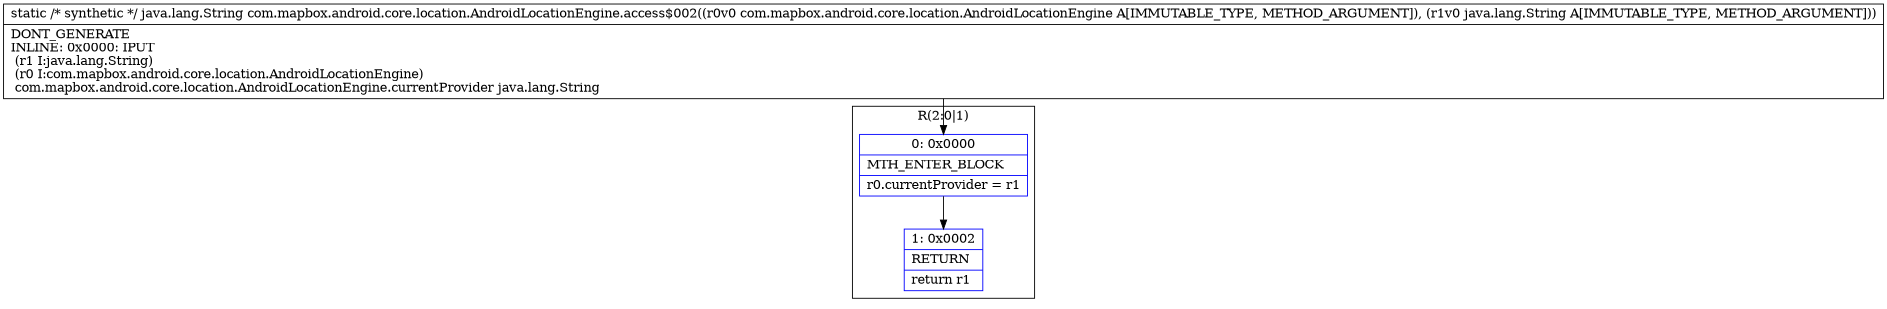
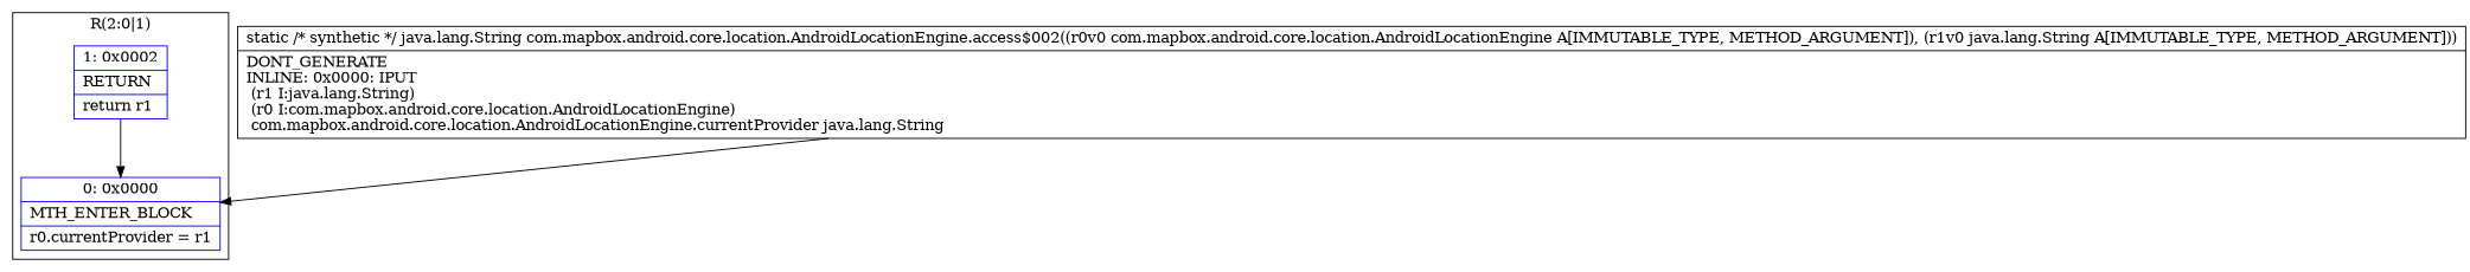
  digraph {
    node [color=blue shape=record]
    n1 [label="{0\:\ 0x0000|MTH_ENTER_BLOCK\l|r0.currentProvider = r1\l}"]
    n2 [label="{1\:\ 0x0002|RETURN\l|return r1\l}"]
    n3 [label="{static \/* synthetic *\/ java.lang.String com.mapbox.android.core.location.AndroidLocationEngine.access$002((r0v0 com.mapbox.android.core.location.AndroidLocationEngine A[IMMUTABLE_TYPE, METHOD_ARGUMENT]), (r1v0 java.lang.String A[IMMUTABLE_TYPE, METHOD_ARGUMENT]))  | DONT_GENERATE\lINLINE: 0x0000: IPUT  \l  (r1 I:java.lang.String)\l  (r0 I:com.mapbox.android.core.location.AndroidLocationEngine)\l com.mapbox.android.core.location.AndroidLocationEngine.currentProvider java.lang.String\l}" color=""]
    subgraph cluster_1 {
      label="R(2:0|1)"
      n1
      n2
    }
-   n1 -> n2
+   n2 -> n1
    n3 -> n1
  }
